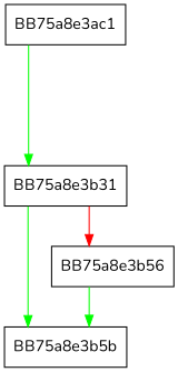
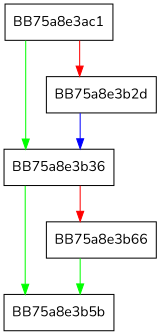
  digraph {
    fontname=Nunito
    splines=ortho
    node [fontname=Nunito shape=box]
    edge [color=green fontname=Nunito]
    n1 [label=BB75a8e3ac1]
-   BB75a8e3b31
+   BB75a8e3b31 [label=BB75a8e3b36]
+   BB75a8e3b2d
    BB75a8e3b5b
-   BB75a8e3b56
+   BB75a8e3b56 [label=BB75a8e3b66]
    n1 -> BB75a8e3b31
+   n1 -> BB75a8e3b2d [color=red]
    BB75a8e3b31 -> BB75a8e3b5b
    BB75a8e3b31 -> BB75a8e3b56 [color=red]
+   BB75a8e3b2d -> BB75a8e3b31 [color=blue]
    BB75a8e3b56 -> BB75a8e3b5b
  }
